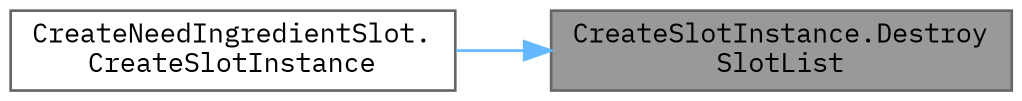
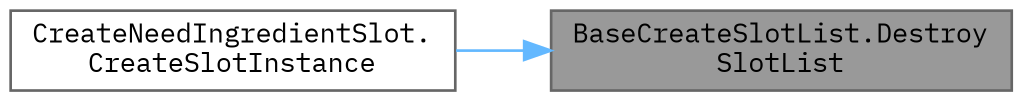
  digraph {
    rankdir=RL
    fontname="IBM Plex Mono"
    node [fontname="IBM Plex Mono" fontsize=10 shape=box style=filled]
-   n1 [color=gray40 fillcolor=grey60 fontcolor=black height=0.2 label="CreateSlotInstance.Destroy\lSlotList" width=0.4]
+   n1 [color=gray40 fillcolor=grey60 fontcolor=black height=0.2 label="BaseCreateSlotList.Destroy\lSlotList" width=0.4]
    n2 [color=grey40 fillcolor=white height=0.2 label="CreateNeedIngredientSlot.\lCreateSlotInstance" width=0.4]
    n1 -> n2 [color=steelblue1 dir=back fontname="IBM Plex Mono" fontsize=10 labelfontname=Helvetica labelfontsize=10 style=solid]
  }
